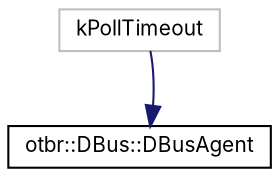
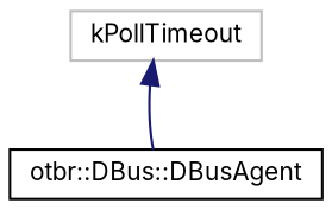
  digraph {
    rankdir=TB
    fontname=Inter
    node [fillcolor=white fontname=Inter fontsize=10 shape=record style=filled]
    n1 [color=grey75 height=0.2 label=kPollTimeout width=0.4]
    n2 [color=black height=0.2 label="otbr::DBus::DBusAgent" width=0.4]
-   n2 -> n1 [color=midnightblue dir=back fontname=Inter fontsize=10 labelfontname=Helvetica labelfontsize=10 style=solid]
+   n1 -> n2 [color=midnightblue dir=back fontname=Inter fontsize=10 labelfontname=Helvetica labelfontsize=10 style=solid]
  }
